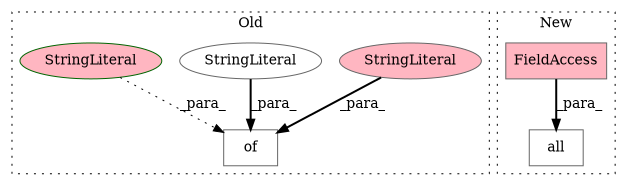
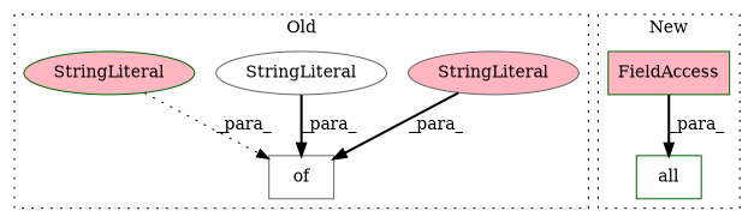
  digraph {
    node [a=45 color=gray40 fillcolor=white shape=box style=filled]
    edge [style=bold]
    n1 [a=32 l="3,1" label=of s="440,527"]
    n2 [fillcolor=lightpink l=10 label=StringLiteral s=466 shape=ellipse]
    n3 [l=11 label=StringLiteral s=443 shape=ellipse]
    n4 [color=darkgreen fillcolor=lightpink l=8 label=StringLiteral s=509 shape=ellipse]
-   n5 [a=32 l="4,1" label=all s="896,1031"]
-   n6 [a=22 fillcolor=lightpink l=7 label=FieldAccess s=873]
+   n5 [a=32 color=darkgreen l="4,1" label=all s="896,1031"]
+   n6 [a=22 color=darkgreen fillcolor=lightpink l=7 label=FieldAccess s=873]
    subgraph cluster_1 {
      label=Old
      style=dotted
      n1
      n2
      n3
      n4
    }
    subgraph cluster_2 {
      label=New
      style=dotted
      n5
      n6
    }
    n2 -> n1 [label=_para_]
    n3 -> n1 [label=_para_]
    n4 -> n1 [label=_para_ style=dotted]
    n6 -> n5 [label=_para_]
  }
